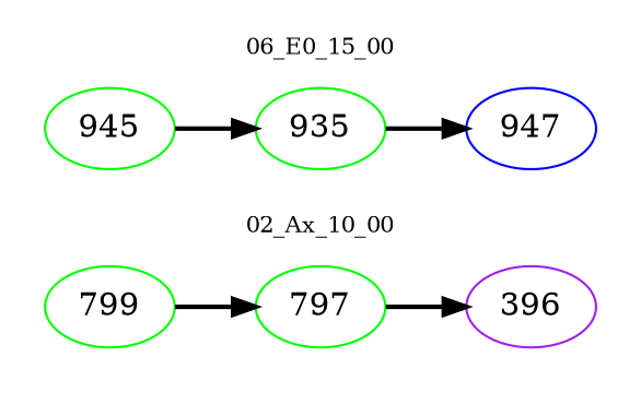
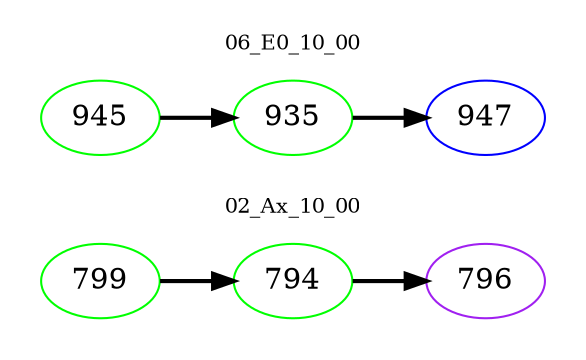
  digraph {
    rankdir=LR
    node [color=green]
    edge [color=black style=bold]
    n1 [label=799]
-   n2 [label=797]
-   n3 [color=purple label=396]
+   n2 [label=794]
+   n3 [color=purple label=796]
    n4 [label=945]
    n5 [label=935]
    n6 [color=blue label=947]
    subgraph cluster_1 {
      color=white
      fontsize=10
      label="02_Ax_10_00"
      n1
      n2
      n3
    }
    subgraph cluster_2 {
      color=white
      fontsize=10
-     label="06_E0_15_00"
+     label="06_E0_10_00"
      n4
      n5
      n6
    }
    n1 -> n2
    n2 -> n3
    n4 -> n5
    n5 -> n6
  }
